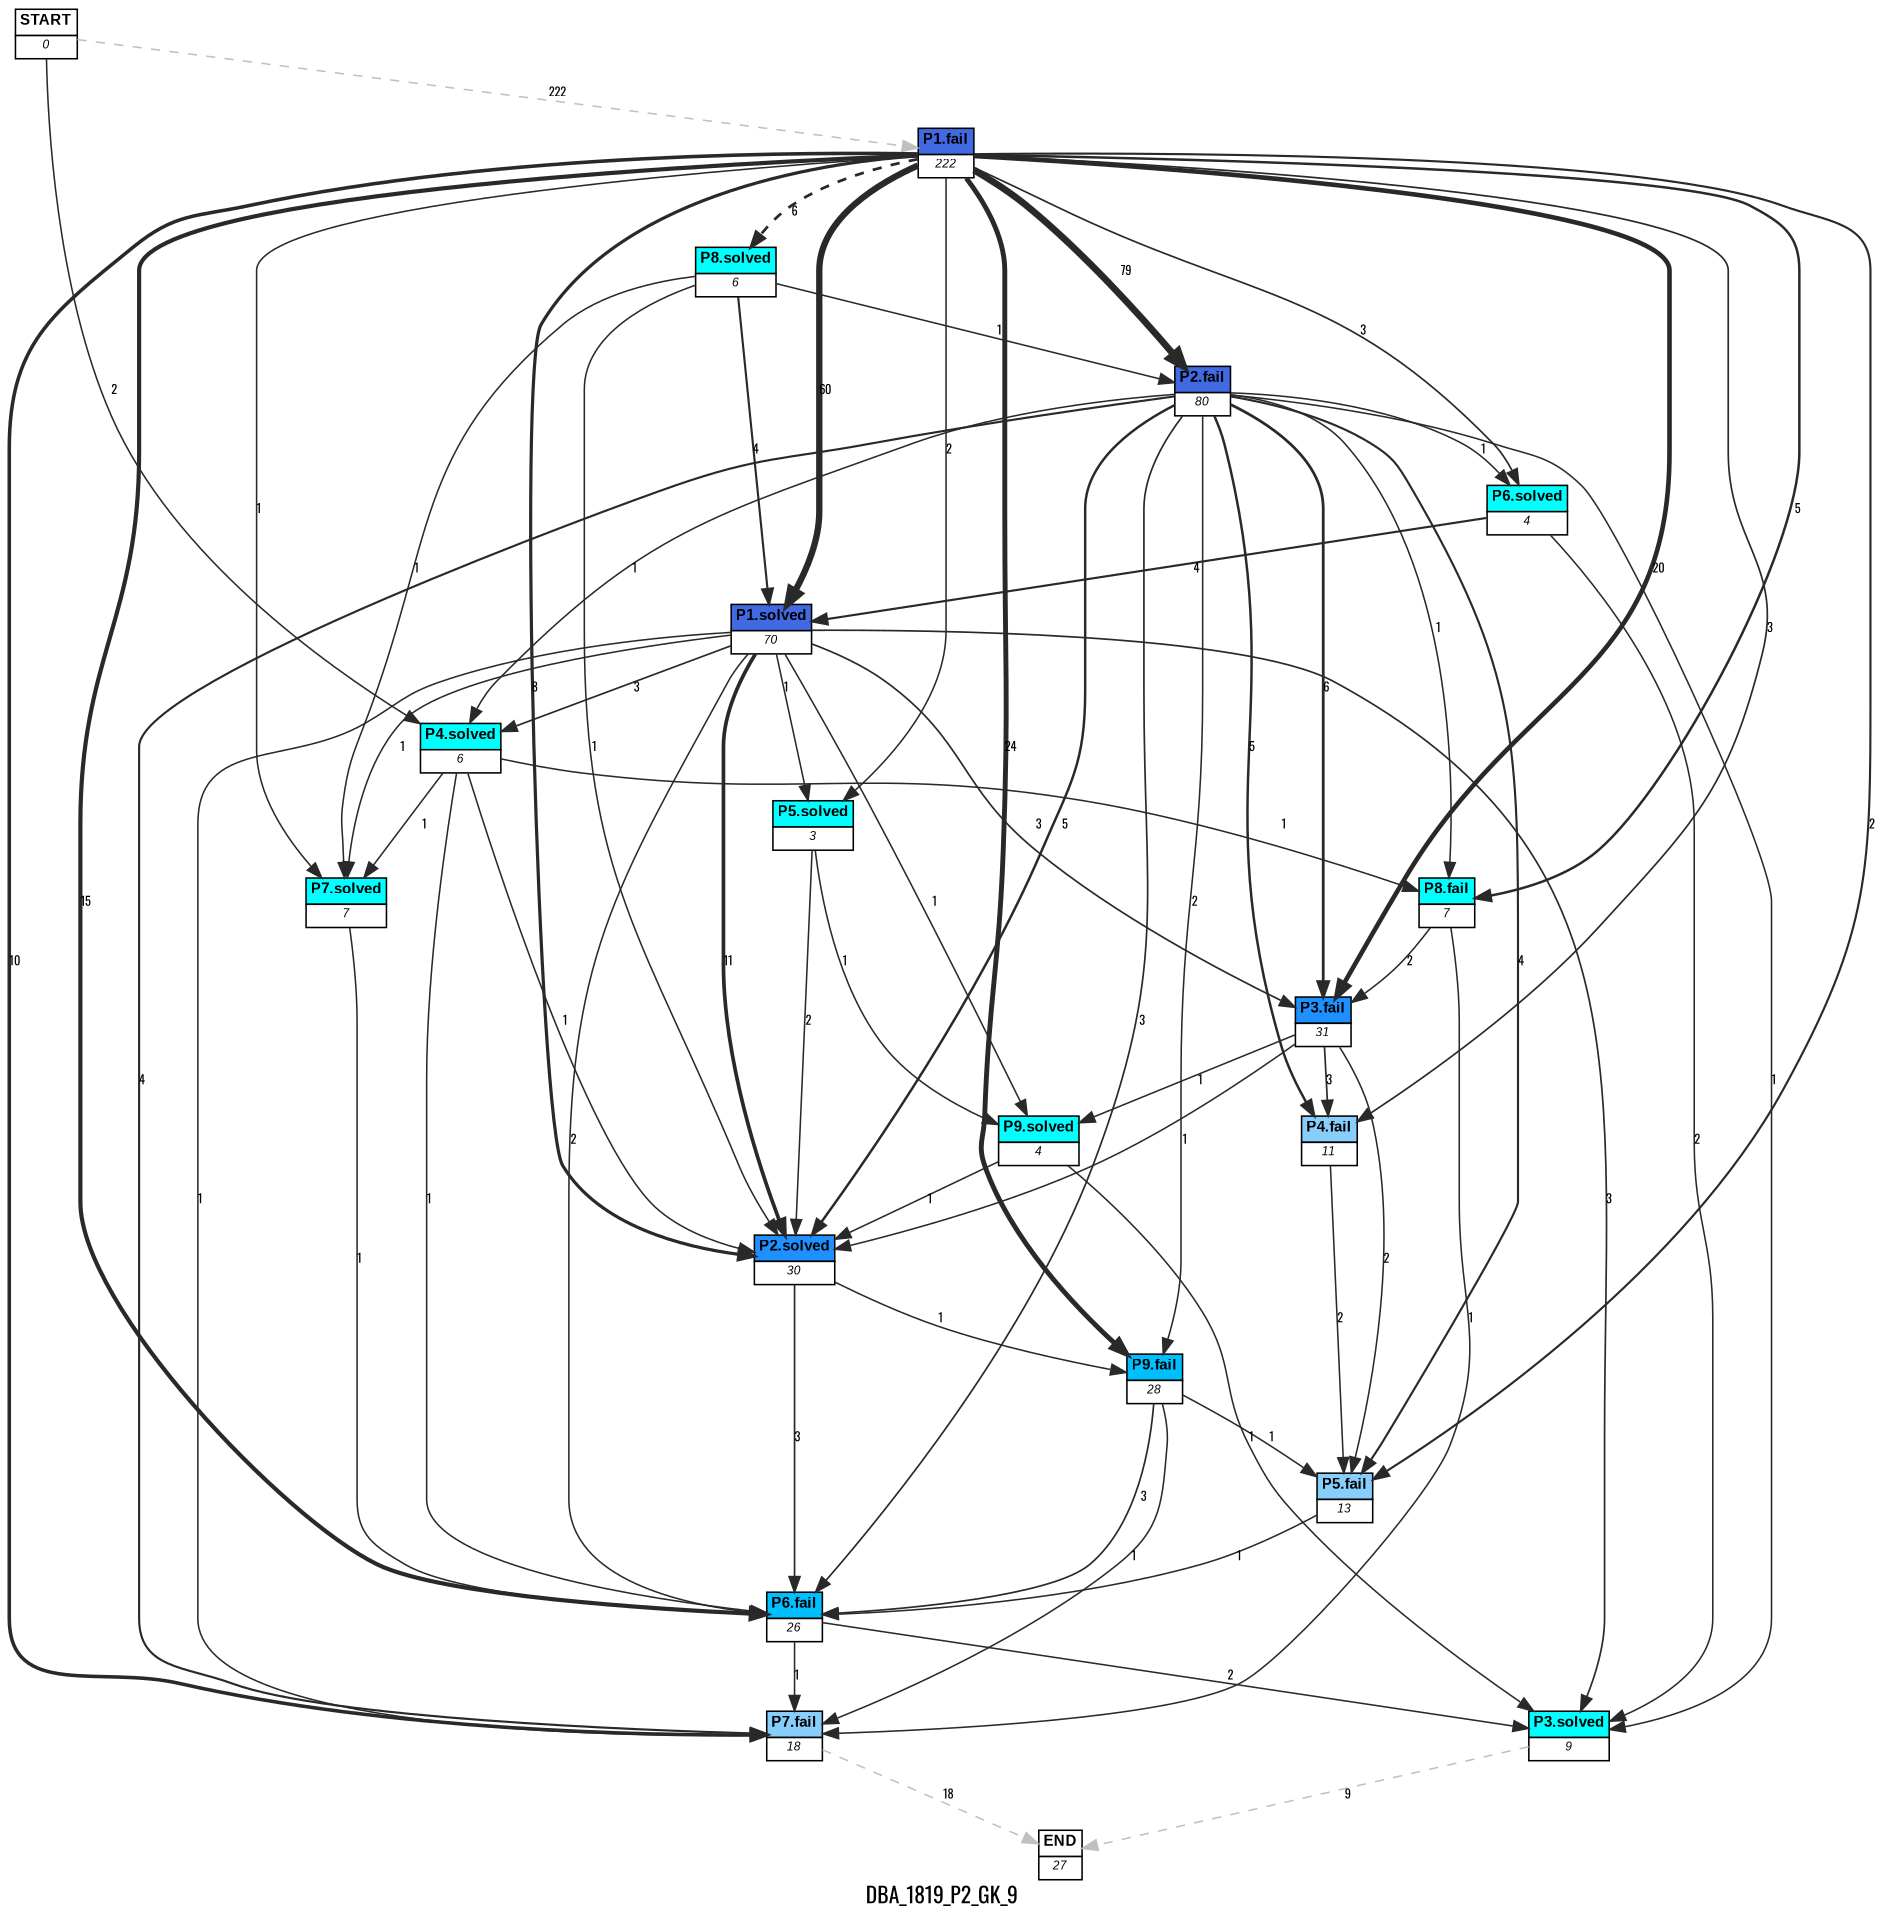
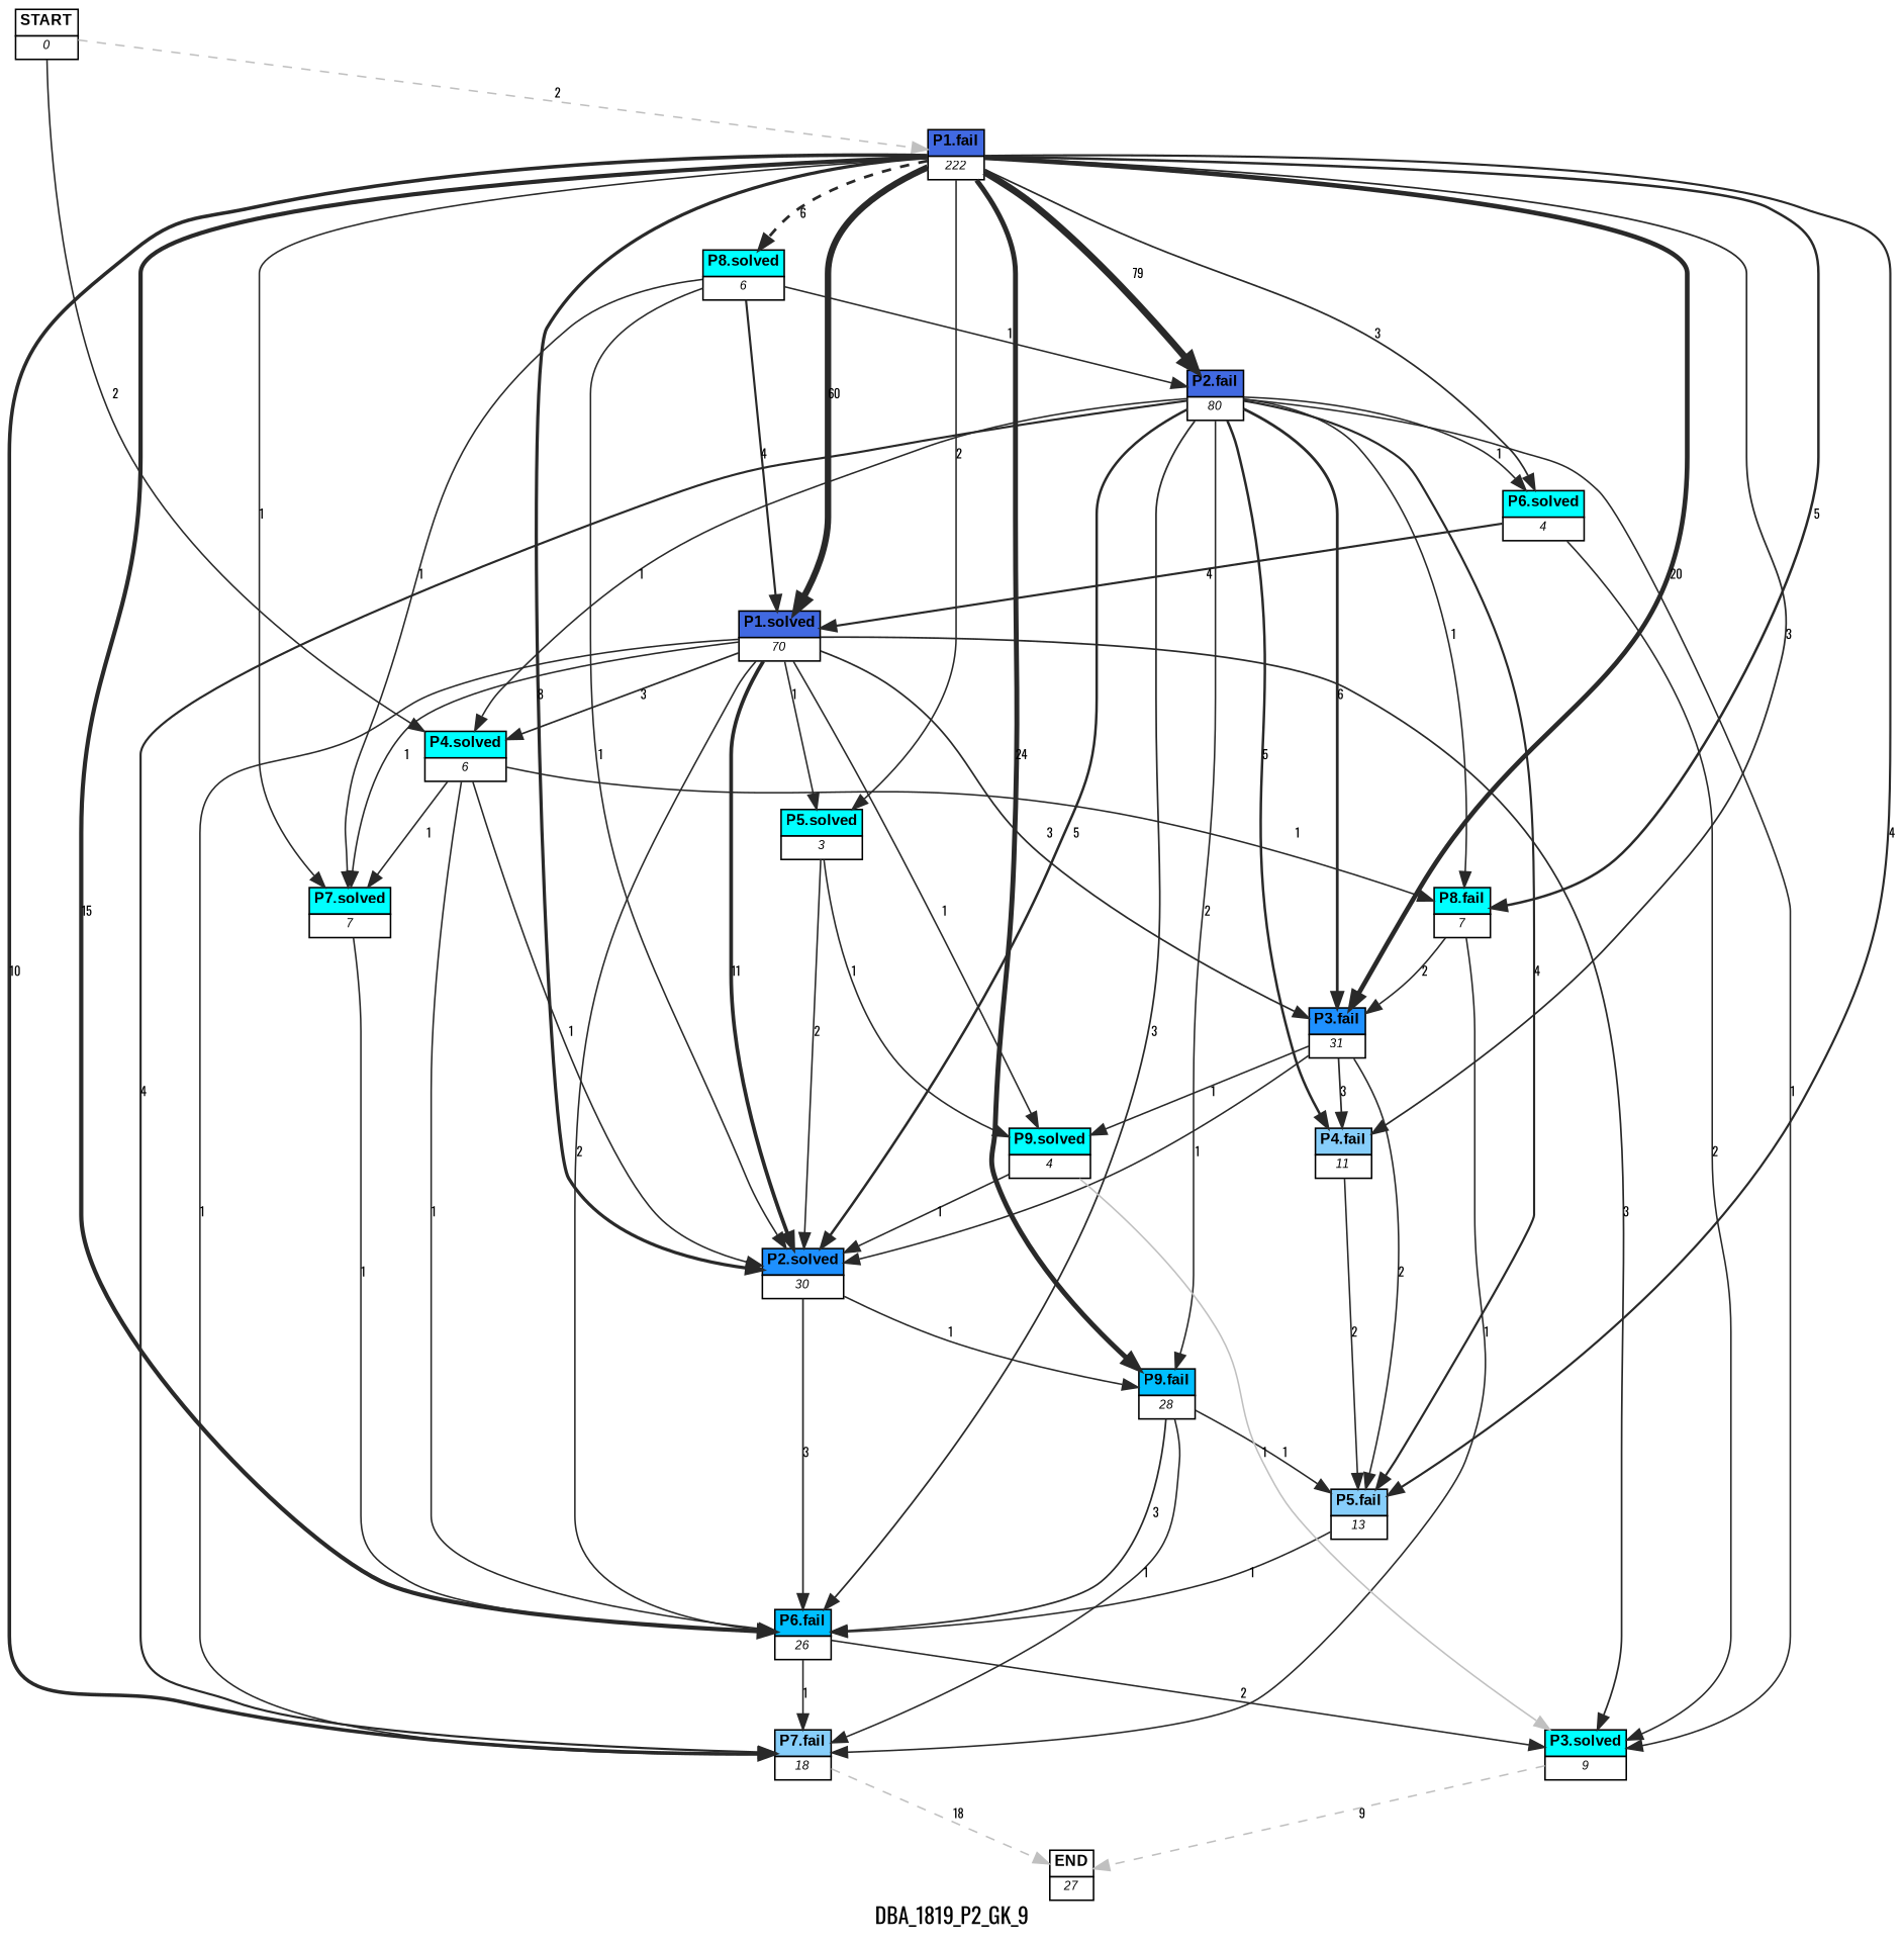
  digraph {
    fontname=Oswald
    label=DBA_1819_P2_GK_9
    node [fontname=Oswald shape=plain]
    edge [color=grey16 fontname=Oswald fontsize=8 labelfloat=false penwidth=1]
    n1 [label=<<table border="0" cellborder="1" cellspacing="0"><tr><td bgcolor="white"><FONT face="Arial" POINT-SIZE="10"><b>START</b></FONT></td></tr><tr><td bgcolor="white"><FONT face="Arial" POINT-SIZE="8"><i>0</i></FONT></td></tr></table>>]
    n2 [label=<<table border="0" cellborder="1" cellspacing="0"><tr><td bgcolor="royalblue"><FONT face="Arial" POINT-SIZE="10"><b>P1.fail</b></FONT></td></tr><tr><td bgcolor="white"><FONT face="Arial" POINT-SIZE="8"><i>222</i></FONT></td></tr></table>>]
    n3 [label=<<table border="0" cellborder="1" cellspacing="0"><tr><td bgcolor="aqua"><FONT face="Arial" POINT-SIZE="10"><b>P4.solved</b></FONT></td></tr><tr><td bgcolor="white"><FONT face="Arial" POINT-SIZE="8"><i>6</i></FONT></td></tr></table>>]
    n4 [label=<<table border="0" cellborder="1" cellspacing="0"><tr><td bgcolor="royalblue"><FONT face="Arial" POINT-SIZE="10"><b>P2.fail</b></FONT></td></tr><tr><td bgcolor="white"><FONT face="Arial" POINT-SIZE="8"><i>80</i></FONT></td></tr></table>>]
    n5 [label=<<table border="0" cellborder="1" cellspacing="0"><tr><td bgcolor="deepskyblue"><FONT face="Arial" POINT-SIZE="10"><b>P9.fail</b></FONT></td></tr><tr><td bgcolor="white"><FONT face="Arial" POINT-SIZE="8"><i>28</i></FONT></td></tr></table>>]
    n6 [label=<<table border="0" cellborder="1" cellspacing="0"><tr><td bgcolor="dodgerblue"><FONT face="Arial" POINT-SIZE="10"><b>P3.fail</b></FONT></td></tr><tr><td bgcolor="white"><FONT face="Arial" POINT-SIZE="8"><i>31</i></FONT></td></tr></table>>]
    n7 [label=<<table border="0" cellborder="1" cellspacing="0"><tr><td bgcolor="lightskyblue"><FONT face="Arial" POINT-SIZE="10"><b>P4.fail</b></FONT></td></tr><tr><td bgcolor="white"><FONT face="Arial" POINT-SIZE="8"><i>11</i></FONT></td></tr></table>>]
    n8 [label=<<table border="0" cellborder="1" cellspacing="0"><tr><td bgcolor="aqua"><FONT face="Arial" POINT-SIZE="10"><b>P8.fail</b></FONT></td></tr><tr><td bgcolor="white"><FONT face="Arial" POINT-SIZE="8"><i>7</i></FONT></td></tr></table>>]
    n9 [label=<<table border="0" cellborder="1" cellspacing="0"><tr><td bgcolor="lightskyblue"><FONT face="Arial" POINT-SIZE="10"><b>P7.fail</b></FONT></td></tr><tr><td bgcolor="white"><FONT face="Arial" POINT-SIZE="8"><i>18</i></FONT></td></tr></table>>]
    n10 [label=<<table border="0" cellborder="1" cellspacing="0"><tr><td bgcolor="lightskyblue"><FONT face="Arial" POINT-SIZE="10"><b>P5.fail</b></FONT></td></tr><tr><td bgcolor="white"><FONT face="Arial" POINT-SIZE="8"><i>13</i></FONT></td></tr></table>>]
    n11 [label=<<table border="0" cellborder="1" cellspacing="0"><tr><td bgcolor="deepskyblue"><FONT face="Arial" POINT-SIZE="10"><b>P6.fail</b></FONT></td></tr><tr><td bgcolor="white"><FONT face="Arial" POINT-SIZE="8"><i>26</i></FONT></td></tr></table>>]
    n12 [label=<<table border="0" cellborder="1" cellspacing="0"><tr><td bgcolor="royalblue"><FONT face="Arial" POINT-SIZE="10"><b>P1.solved</b></FONT></td></tr><tr><td bgcolor="white"><FONT face="Arial" POINT-SIZE="8"><i>70</i></FONT></td></tr></table>>]
    n13 [label=<<table border="0" cellborder="1" cellspacing="0"><tr><td bgcolor="dodgerblue"><FONT face="Arial" POINT-SIZE="10"><b>P2.solved</b></FONT></td></tr><tr><td bgcolor="white"><FONT face="Arial" POINT-SIZE="8"><i>30</i></FONT></td></tr></table>>]
    n14 [label=<<table border="0" cellborder="1" cellspacing="0"><tr><td bgcolor="aqua"><FONT face="Arial" POINT-SIZE="10"><b>P8.solved</b></FONT></td></tr><tr><td bgcolor="white"><FONT face="Arial" POINT-SIZE="8"><i>6</i></FONT></td></tr></table>>]
    n15 [label=<<table border="0" cellborder="1" cellspacing="0"><tr><td bgcolor="aqua"><FONT face="Arial" POINT-SIZE="10"><b>P7.solved</b></FONT></td></tr><tr><td bgcolor="white"><FONT face="Arial" POINT-SIZE="8"><i>7</i></FONT></td></tr></table>>]
    n16 [label=<<table border="0" cellborder="1" cellspacing="0"><tr><td bgcolor="aqua"><FONT face="Arial" POINT-SIZE="10"><b>P6.solved</b></FONT></td></tr><tr><td bgcolor="white"><FONT face="Arial" POINT-SIZE="8"><i>4</i></FONT></td></tr></table>>]
    n17 [label=<<table border="0" cellborder="1" cellspacing="0"><tr><td bgcolor="aqua"><FONT face="Arial" POINT-SIZE="10"><b>P5.solved</b></FONT></td></tr><tr><td bgcolor="white"><FONT face="Arial" POINT-SIZE="8"><i>3</i></FONT></td></tr></table>>]
    n18 [label=<<table border="0" cellborder="1" cellspacing="0"><tr><td bgcolor="aqua"><FONT face="Arial" POINT-SIZE="10"><b>P3.solved</b></FONT></td></tr><tr><td bgcolor="white"><FONT face="Arial" POINT-SIZE="8"><i>9</i></FONT></td></tr></table>>]
    n19 [label=<<table border="0" cellborder="1" cellspacing="0"><tr><td bgcolor="aqua"><FONT face="Arial" POINT-SIZE="10"><b>P9.solved</b></FONT></td></tr><tr><td bgcolor="white"><FONT face="Arial" POINT-SIZE="8"><i>4</i></FONT></td></tr></table>>]
    n20 [label=<<table border="0" cellborder="1" cellspacing="0"><tr><td bgcolor="white"><FONT face="Arial" POINT-SIZE="10"><b>END</b></FONT></td></tr><tr><td bgcolor="white"><FONT face="Arial" POINT-SIZE="8"><i>27</i></FONT></td></tr></table>>]
-   n1 -> n2 [color=grey label=222 style=dashed penwidth=""]
+   n1 -> n2 [color=grey label=2 style=dashed penwidth=""]
    n1 -> n3 [label=2]
    n2 -> n4 [label=79 penwidth=4.36944785246702]
    n2 -> n5 [label=24 penwidth=3.17805383034795]
    n2 -> n6 [label=20 penwidth=2.99573227355399]
    n2 -> n7 [label=3 penwidth=1.09861228866811]
    n2 -> n8 [label=5 penwidth=1.6094379124341]
    n2 -> n9 [label=10 penwidth=2.30258509299405]
-   n2 -> n10 [label=2 penwidth=1.38629436111989]
+   n2 -> n10 [label=4 penwidth=1.38629436111989]
    n2 -> n11 [label=15 penwidth=2.70805020110221]
    n2 -> n12 [label=60 penwidth=4.0943445622221]
    n2 -> n13 [label=8 penwidth=2.07944154167984]
    n2 -> n14 [label=6 penwidth=1.79175946922805 style=dashed]
    n2 -> n15 [label=1]
    n2 -> n16 [label=3 penwidth=1.09861228866811]
    n2 -> n17 [label=2]
    n3 -> n8 [label=1]
    n3 -> n11 [label=1]
    n3 -> n13 [label=1]
    n3 -> n15 [label=1]
    n4 -> n3 [label=1]
    n4 -> n5 [label=2]
    n4 -> n6 [label=6 penwidth=1.79175946922805]
    n4 -> n7 [label=5 penwidth=1.6094379124341]
    n4 -> n8 [label=1]
    n4 -> n9 [label=4 penwidth=1.38629436111989]
    n4 -> n10 [label=4 penwidth=1.38629436111989]
    n4 -> n11 [label=3 penwidth=1.09861228866811]
    n4 -> n13 [label=5 penwidth=1.6094379124341]
    n4 -> n16 [label=1]
    n4 -> n18 [label=1]
    n5 -> n9 [label=1]
    n5 -> n10 [label=1]
    n5 -> n11 [label=3 penwidth=1.09861228866811]
    n6 -> n7 [label=3 penwidth=1.09861228866811]
    n6 -> n10 [label=2]
    n6 -> n13 [label=1]
    n6 -> n19 [label=1]
    n7 -> n10 [label=2]
    n8 -> n6 [label=2]
    n8 -> n9 [label=1]
    n9 -> n20 [color=grey label=18 style=dashed penwidth=""]
    n10 -> n11 [label=1]
    n11 -> n9 [label=1]
    n11 -> n18 [label=2]
    n12 -> n3 [label=3 penwidth=1.09861228866811]
    n12 -> n6 [label=3 penwidth=1.09861228866811]
    n12 -> n9 [label=1]
    n12 -> n11 [label=2]
    n12 -> n13 [label=11 penwidth=2.39789527279837]
    n12 -> n15 [label=1]
    n12 -> n17 [label=1]
    n12 -> n18 [label=3 penwidth=1.09861228866811]
    n12 -> n19 [label=1]
    n13 -> n5 [label=1]
    n13 -> n11 [label=3 penwidth=1.09861228866811]
    n14 -> n4 [label=1]
    n14 -> n12 [label=4 penwidth=1.38629436111989]
    n14 -> n13 [label=1]
    n14 -> n15 [label=1]
    n15 -> n11 [label=1]
    n16 -> n12 [label=4 penwidth=1.38629436111989]
    n16 -> n18 [label=2]
    n17 -> n13 [label=2]
    n17 -> n19 [label=1]
    n18 -> n20 [color=grey label=9 style=dashed penwidth=""]
    n19 -> n13 [label=1]
-   n19 -> n18 [label=1]
+   n19 -> n18 [color=grey label=1]
  }
